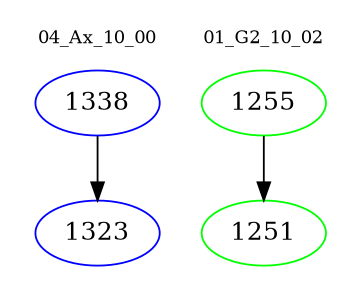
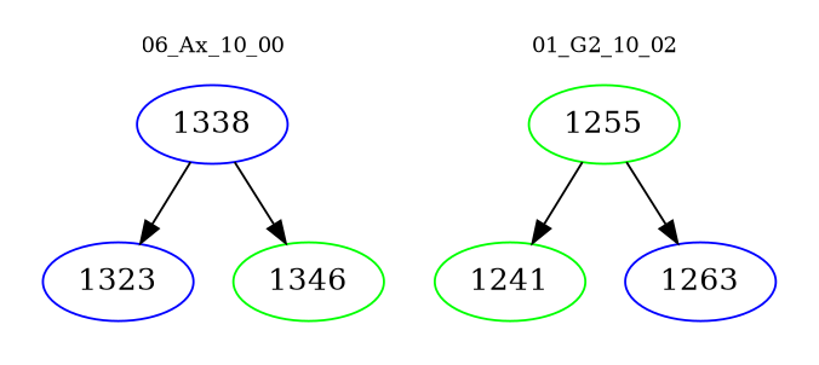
  digraph {
    node [color=blue]
    edge [color=black]
    n1 [label=1338]
    n2 [label=1323]
+   n3 [color=green label=1346]
    n4 [color=green label=1255]
-   n5 [color=green label=1251]
+   n5 [color=green label=1241]
+   n6 [label=1263]
    subgraph cluster_1 {
      color=white
      fontsize=10
-     label="04_Ax_10_00"
+     label="06_Ax_10_00"
      n1
      n2
+     n3
    }
    subgraph cluster_2 {
      color=white
      fontsize=10
      label="01_G2_10_02"
      n4
      n5
+     n6
    }
    n1 -> n2
+   n1 -> n3
    n4 -> n5
+   n4 -> n6
  }
